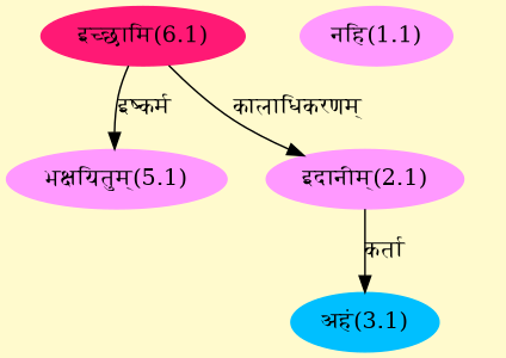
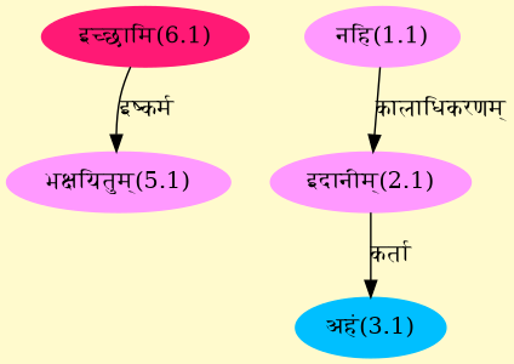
  digraph {
    bgcolor=lemonchiffon1
    compound=true
    rankdir=BT
    node [color="#FF99FF" style=filled]
    edge [dir=back]
    n1 [label="नहि(1.1)"]
    n2 [label="इदानीम्(2.1)"]
    n3 [color="#FF1975" label="इच्छामि(6.1)"]
    n4 [color="#00BFFF" label="अहं(3.1)"]
    n5 [label="भक्षयितुम्(5.1)"]
-   n2 -> n3 [label="कालाधिकरणम्"]
+   n2 -> n1 [label="कालाधिकरणम्"]
    n4 -> n2 [label="कर्ता"]
    n5 -> n3 [label="इष्कर्म"]
  }
